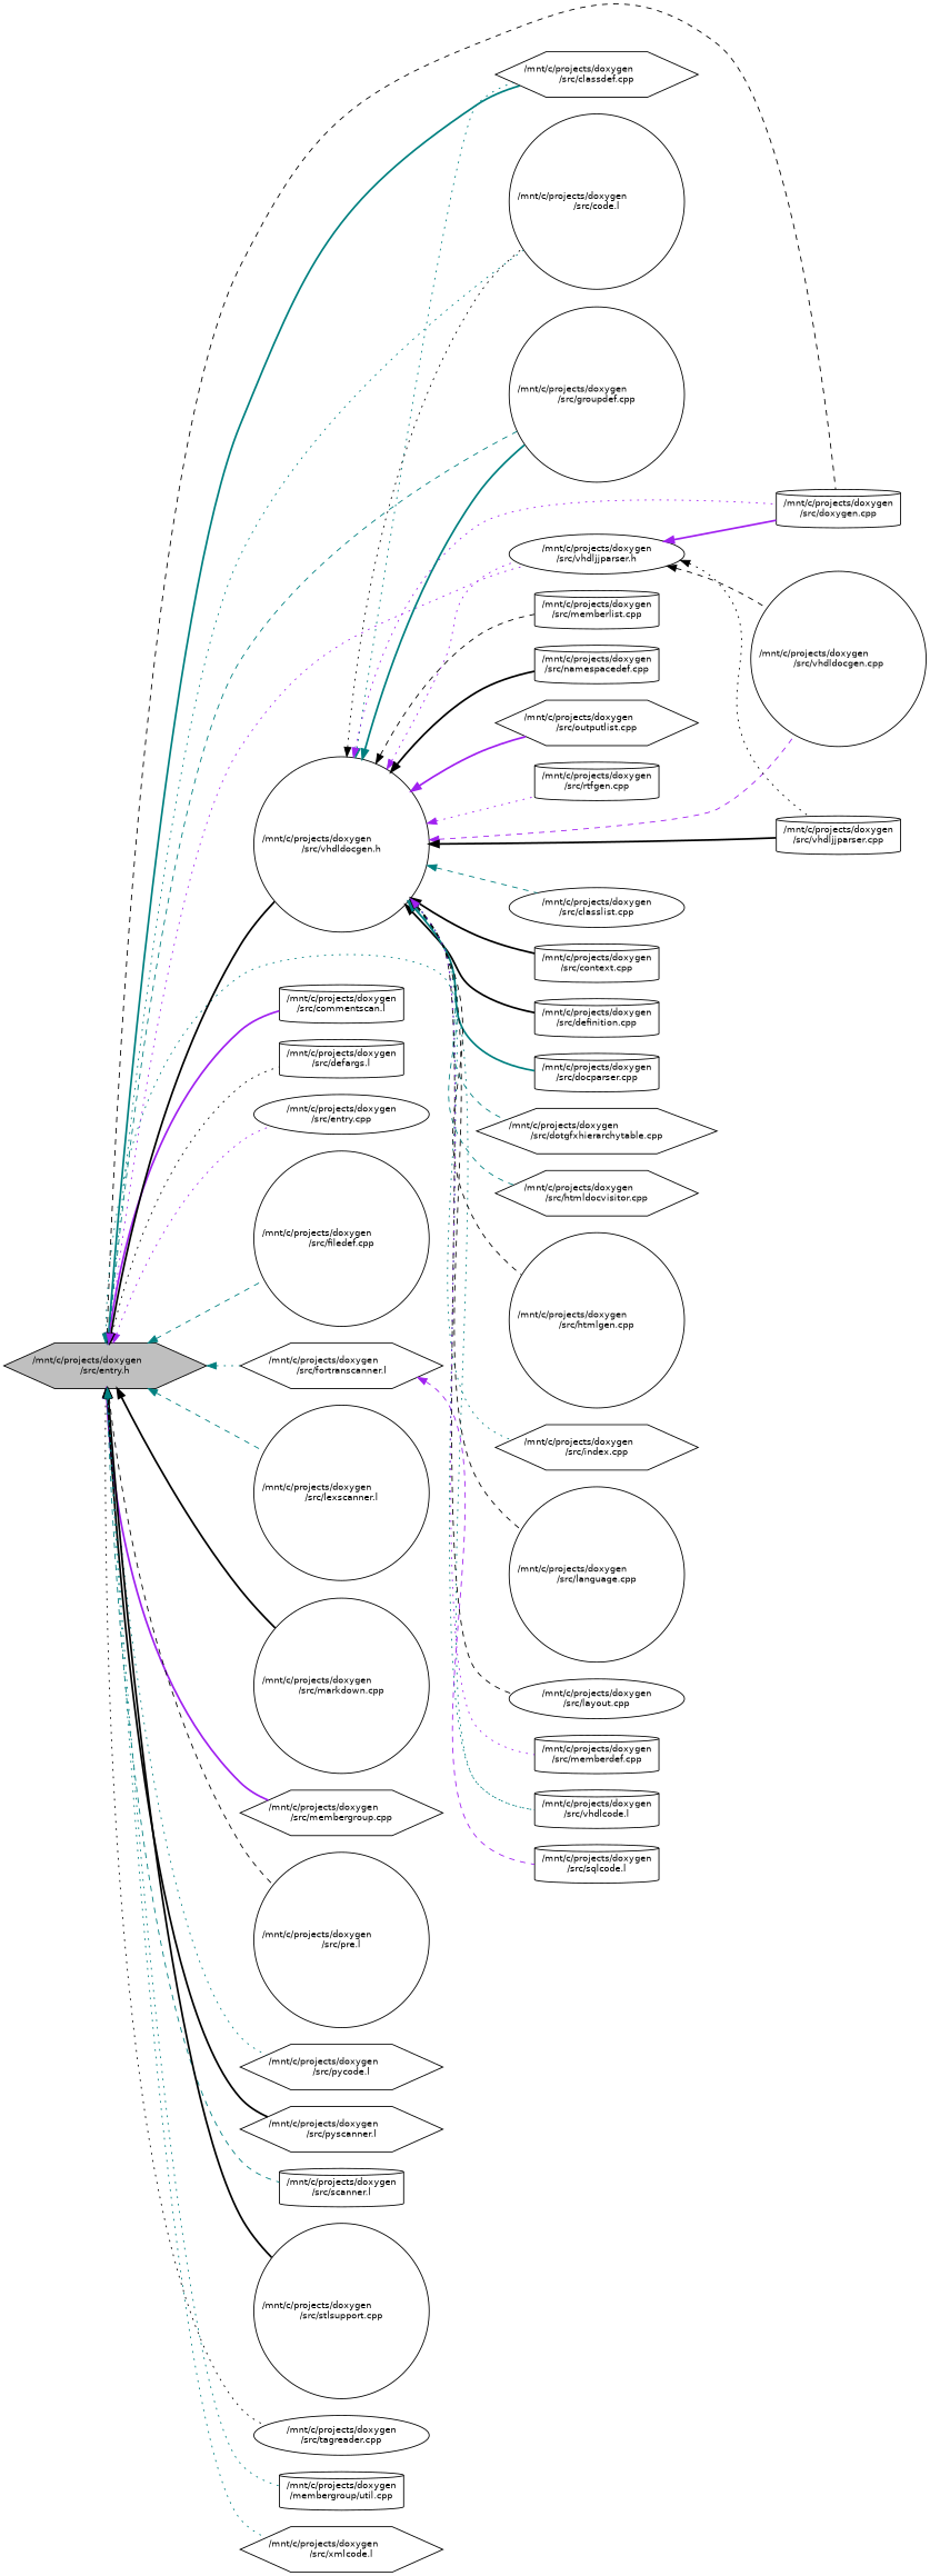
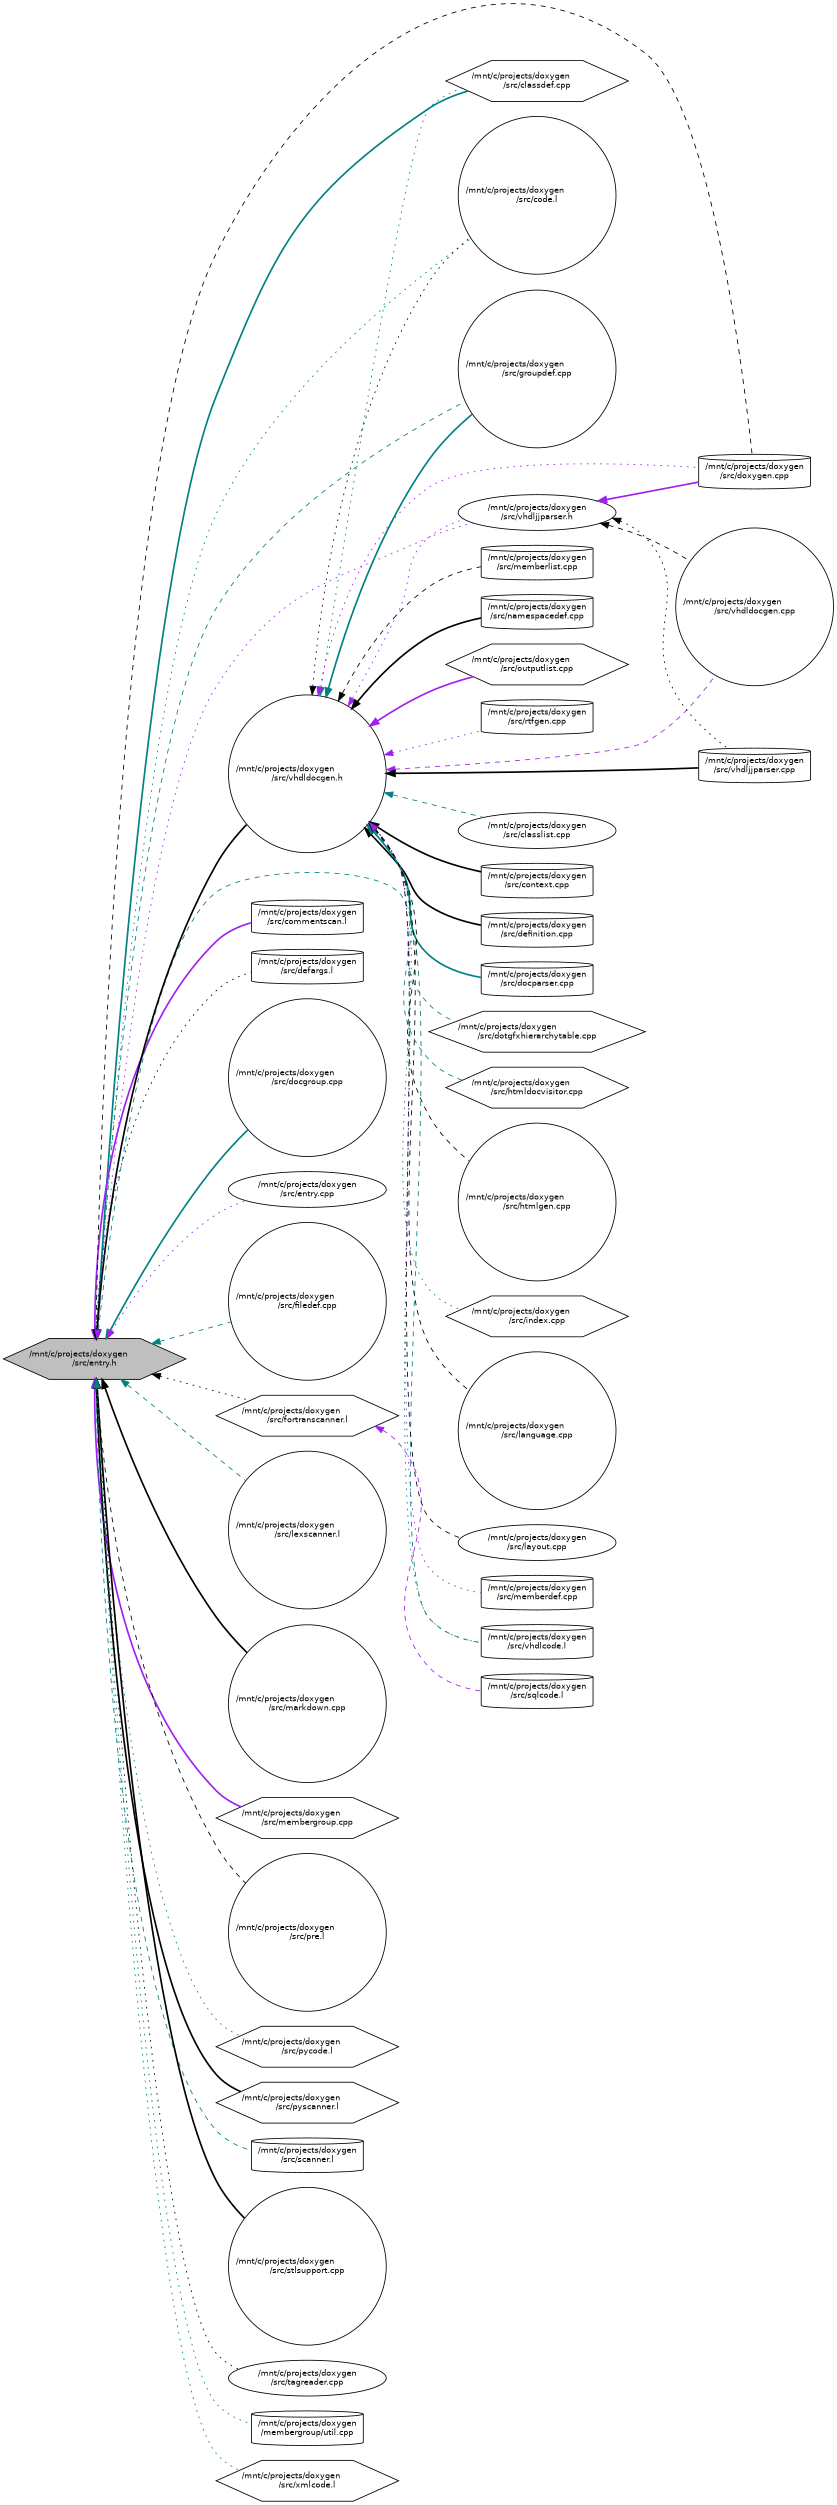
  digraph {
    rankdir=LR
    node [color=black fillcolor=white fontname=Helvetica fontsize=10 shape=cylinder style=filled]
    edge [color=black dir=back fontname=Helvetica fontsize=10 labelfontname=Helvetica labelfontsize=10 style=dotted]
    n1 [fillcolor=grey75 fontcolor=black height=0.2 label="/mnt/c/projects/doxygen\l/src/entry.h" shape=hexagon width=0.4]
    n2 [height=0.2 label="/mnt/c/projects/doxygen\l/src/classdef.cpp" shape=hexagon width=0.4]
    n3 [height=0.2 label="/mnt/c/projects/doxygen\l/src/code.l" shape=circle width=0.4]
    n4 [height=0.2 label="/mnt/c/projects/doxygen\l/src/commentscan.l" width=0.4]
    n5 [height=0.2 label="/mnt/c/projects/doxygen\l/src/defargs.l" width=0.4]
+   n6 [height=0.2 label="/mnt/c/projects/doxygen\l/src/docgroup.cpp" shape=circle width=0.4]
    n7 [height=0.2 label="/mnt/c/projects/doxygen\l/src/doxygen.cpp" width=0.4]
    n8 [height=0.2 label="/mnt/c/projects/doxygen\l/src/entry.cpp" shape=ellipse width=0.4]
    n9 [height=0.2 label="/mnt/c/projects/doxygen\l/src/filedef.cpp" shape=circle width=0.4]
    n10 [height=0.2 label="/mnt/c/projects/doxygen\l/src/fortranscanner.l" shape=hexagon width=0.4]
    n11 [height=0.2 label="/mnt/c/projects/doxygen\l/src/groupdef.cpp" shape=circle width=0.4]
    n12 [height=0.2 label="/mnt/c/projects/doxygen\l/src/lexscanner.l" shape=circle width=0.4]
    n13 [height=0.2 label="/mnt/c/projects/doxygen\l/src/markdown.cpp" shape=circle width=0.4]
    n14 [height=0.2 label="/mnt/c/projects/doxygen\l/src/membergroup.cpp" shape=hexagon width=0.4]
    n15 [height=0.2 label="/mnt/c/projects/doxygen\l/src/pre.l" shape=circle width=0.4]
    n16 [height=0.2 label="/mnt/c/projects/doxygen\l/src/pycode.l" shape=hexagon width=0.4]
    n17 [height=0.2 label="/mnt/c/projects/doxygen\l/src/pyscanner.l" shape=hexagon width=0.4]
    n18 [height=0.2 label="/mnt/c/projects/doxygen\l/src/scanner.l" width=0.4]
    n19 [height=0.2 label="/mnt/c/projects/doxygen\l/src/stlsupport.cpp" shape=circle width=0.4]
    n20 [height=0.2 label="/mnt/c/projects/doxygen\l/src/tagreader.cpp" shape=ellipse width=0.4]
    n21 [height=0.2 label="/mnt/c/projects/doxygen\l/membergroup/util.cpp" width=0.4]
    n22 [height=0.2 label="/mnt/c/projects/doxygen\l/src/vhdlcode.l" width=0.4]
    n23 [height=0.2 label="/mnt/c/projects/doxygen\l/src/vhdldocgen.h" shape=circle width=0.4]
    n24 [height=0.2 label="/mnt/c/projects/doxygen\l/src/vhdljjparser.h" shape=ellipse width=0.4]
    n25 [height=0.2 label="/mnt/c/projects/doxygen\l/src/xmlcode.l" shape=hexagon width=0.4]
    n26 [height=0.2 label="/mnt/c/projects/doxygen\l/src/sqlcode.l" width=0.4]
    n27 [height=0.2 label="/mnt/c/projects/doxygen\l/src/classlist.cpp" shape=ellipse width=0.4]
    n28 [height=0.2 label="/mnt/c/projects/doxygen\l/src/context.cpp" width=0.4]
    n29 [height=0.2 label="/mnt/c/projects/doxygen\l/src/definition.cpp" width=0.4]
    n30 [height=0.2 label="/mnt/c/projects/doxygen\l/src/docparser.cpp" width=0.4]
    n31 [height=0.2 label="/mnt/c/projects/doxygen\l/src/dotgfxhierarchytable.cpp" shape=hexagon width=0.4]
    n32 [height=0.2 label="/mnt/c/projects/doxygen\l/src/htmldocvisitor.cpp" shape=hexagon width=0.4]
    n33 [height=0.2 label="/mnt/c/projects/doxygen\l/src/htmlgen.cpp" shape=circle width=0.4]
    n34 [height=0.2 label="/mnt/c/projects/doxygen\l/src/index.cpp" shape=hexagon width=0.4]
    n35 [height=0.2 label="/mnt/c/projects/doxygen\l/src/language.cpp" shape=circle width=0.4]
    n36 [height=0.2 label="/mnt/c/projects/doxygen\l/src/layout.cpp" shape=ellipse width=0.4]
    n37 [height=0.2 label="/mnt/c/projects/doxygen\l/src/memberdef.cpp" width=0.4]
    n38 [height=0.2 label="/mnt/c/projects/doxygen\l/src/memberlist.cpp" width=0.4]
    n39 [height=0.2 label="/mnt/c/projects/doxygen\l/src/namespacedef.cpp" width=0.4]
    n40 [height=0.2 label="/mnt/c/projects/doxygen\l/src/outputlist.cpp" shape=hexagon width=0.4]
    n41 [height=0.2 label="/mnt/c/projects/doxygen\l/src/rtfgen.cpp" width=0.4]
    n42 [height=0.2 label="/mnt/c/projects/doxygen\l/src/vhdldocgen.cpp" shape=circle width=0.4]
    n43 [height=0.2 label="/mnt/c/projects/doxygen\l/src/vhdljjparser.cpp" width=0.4]
    n1 -> n2 [color=teal style=bold]
    n1 -> n3 [color=teal]
    n1 -> n4 [color=purple style=bold]
    n1 -> n5
+   n1 -> n6 [color=teal style=bold]
    n1 -> n7 [style=dashed]
    n1 -> n8 [color=purple]
    n1 -> n9 [color=teal style=dashed]
-   n1 -> n10 [color=teal]
+   n1 -> n10
    n1 -> n11 [color=teal style=dashed]
    n1 -> n12 [color=teal style=dashed]
    n1 -> n13 [style=bold]
    n1 -> n14 [color=purple style=bold]
    n1 -> n15 [style=dashed]
    n1 -> n16 [color=teal]
    n1 -> n17 [style=bold]
    n1 -> n18 [color=teal style=dashed]
    n1 -> n19 [style=bold]
    n1 -> n20
    n1 -> n21 [color=teal]
-   n1 -> n22 [color=teal]
+   n1 -> n22 [color=teal style=dashed]
    n1 -> n23 [style=bold]
    n1 -> n24 [color=purple]
    n1 -> n25 [color=teal]
    n10 -> n26 [color=purple style=dashed]
    n23 -> n2 [color=teal]
    n23 -> n3
    n23 -> n7 [color=purple]
    n23 -> n11 [color=teal style=bold]
    n23 -> n22 [color=teal]
    n23 -> n24 [color=purple]
    n23 -> n27 [color=teal style=dashed]
    n23 -> n28 [style=bold]
    n23 -> n29 [style=bold]
    n23 -> n30 [color=teal style=bold]
    n23 -> n31 [color=teal style=dashed]
    n23 -> n32 [color=teal style=dashed]
    n23 -> n33 [style=dashed]
    n23 -> n34 [color=teal]
    n23 -> n35 [style=dashed]
    n23 -> n36 [style=dashed]
    n23 -> n37 [color=purple]
    n23 -> n38 [style=dashed]
    n23 -> n39 [style=bold]
    n23 -> n40 [color=purple style=bold]
    n23 -> n41 [color=purple]
    n23 -> n42 [color=purple style=dashed]
    n23 -> n43 [style=bold]
    n24 -> n7 [color=purple style=bold]
    n24 -> n42 [style=dashed]
    n24 -> n43
  }
